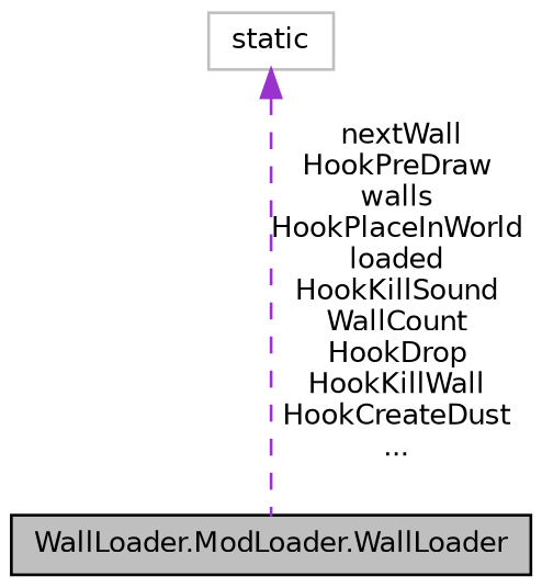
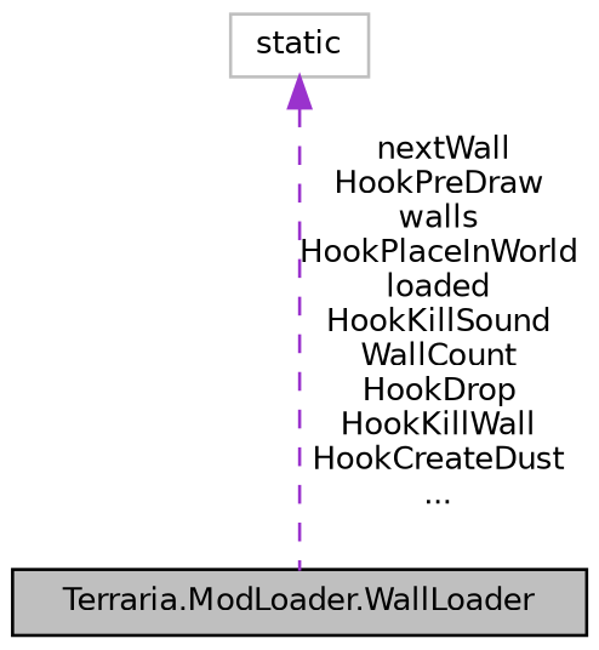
  digraph {
    node [fontname=Helvetica fontsize=10 shape=record style=filled]
-   n1 [color=black fillcolor=grey75 fontcolor=black height=0.2 label="WallLoader.ModLoader.WallLoader" width=0.4]
+   n1 [color=black fillcolor=grey75 fontcolor=black height=0.2 label="Terraria.ModLoader.WallLoader" width=0.4]
    n2 [color=grey75 fillcolor=white height=0.2 label=static width=0.4]
    n2 -> n1 [color=darkorchid3 dir=back fontname=Helvetica fontsize=10 label=" nextWall\nHookPreDraw\nwalls\nHookPlaceInWorld\nloaded\nHookKillSound\nWallCount\nHookDrop\nHookKillWall\nHookCreateDust\n..." labelfontname=Helvetica labelfontsize=10 style=dashed]
  }
